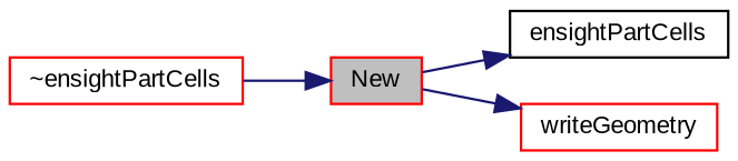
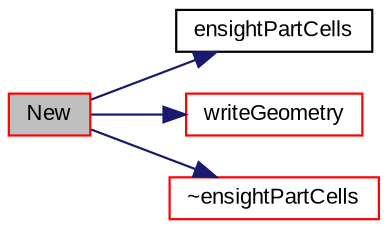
  digraph {
    fontname="Liberation Sans"
    rankdir=LR
    node [color=red fontname="Liberation Sans" fontsize=10 shape=record]
    edge [color=midnightblue fontname="Liberation Sans" fontsize=10 labelfontname=Helvetica labelfontsize=10 style=solid]
    n1 [fillcolor=grey75 fontcolor=black height=0.2 label=New style=filled width=0.4]
    n2 [color=black height=0.2 label=ensightPartCells width=0.4]
    n3 [height=0.2 label=writeGeometry width=0.4]
    n4 [height=0.2 label="~ensightPartCells" width=0.4]
    n1 -> n2
    n1 -> n3
-   n4 -> n1
+   n1 -> n4
  }
